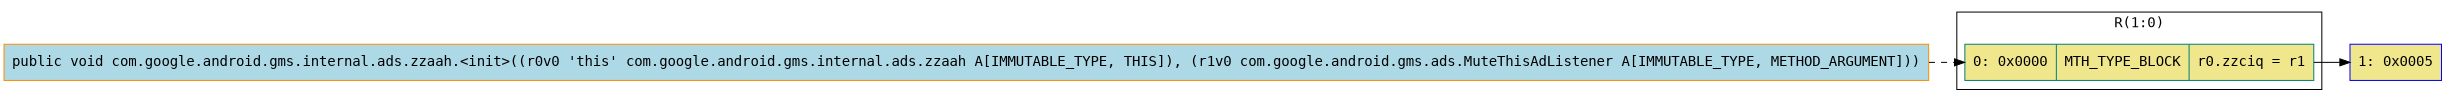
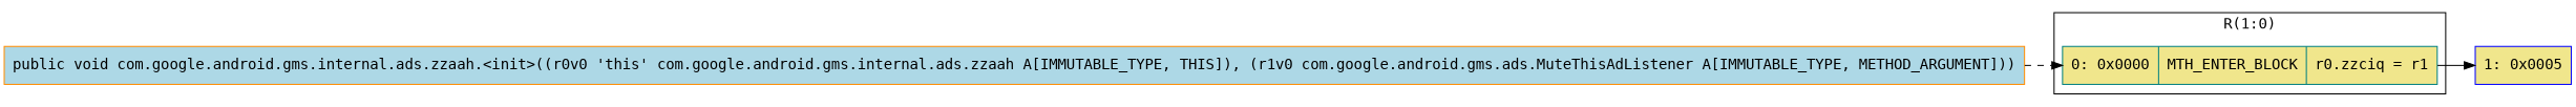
  digraph {
    rankdir=LR
    fontname="DejaVu Sans Mono"
    node [shape=record style=filled fillcolor=khaki fontname="DejaVu Sans Mono"]
    edge [fontname="DejaVu Sans Mono"]
-   n1 [color=teal label="{0\:\ 0x0000|MTH_TYPE_BLOCK\l|r0.zzciq = r1\l}"]
+   n1 [color=teal label="{0\:\ 0x0000|MTH_ENTER_BLOCK\l|r0.zzciq = r1\l}"]
    n2 [color=blue label="{1\:\ 0x0005}"]
    n3 [label="{public void com.google.android.gms.internal.ads.zzaah.\<init\>((r0v0 'this' com.google.android.gms.internal.ads.zzaah A[IMMUTABLE_TYPE, THIS]), (r1v0 com.google.android.gms.ads.MuteThisAdListener A[IMMUTABLE_TYPE, METHOD_ARGUMENT])) }" fillcolor=lightblue color=darkorange]
    subgraph cluster_1 {
      label="R(1:0)"
      n1
    }
    n1 -> n2 [style=solid]
    n3 -> n1 [style=dashed]
  }
